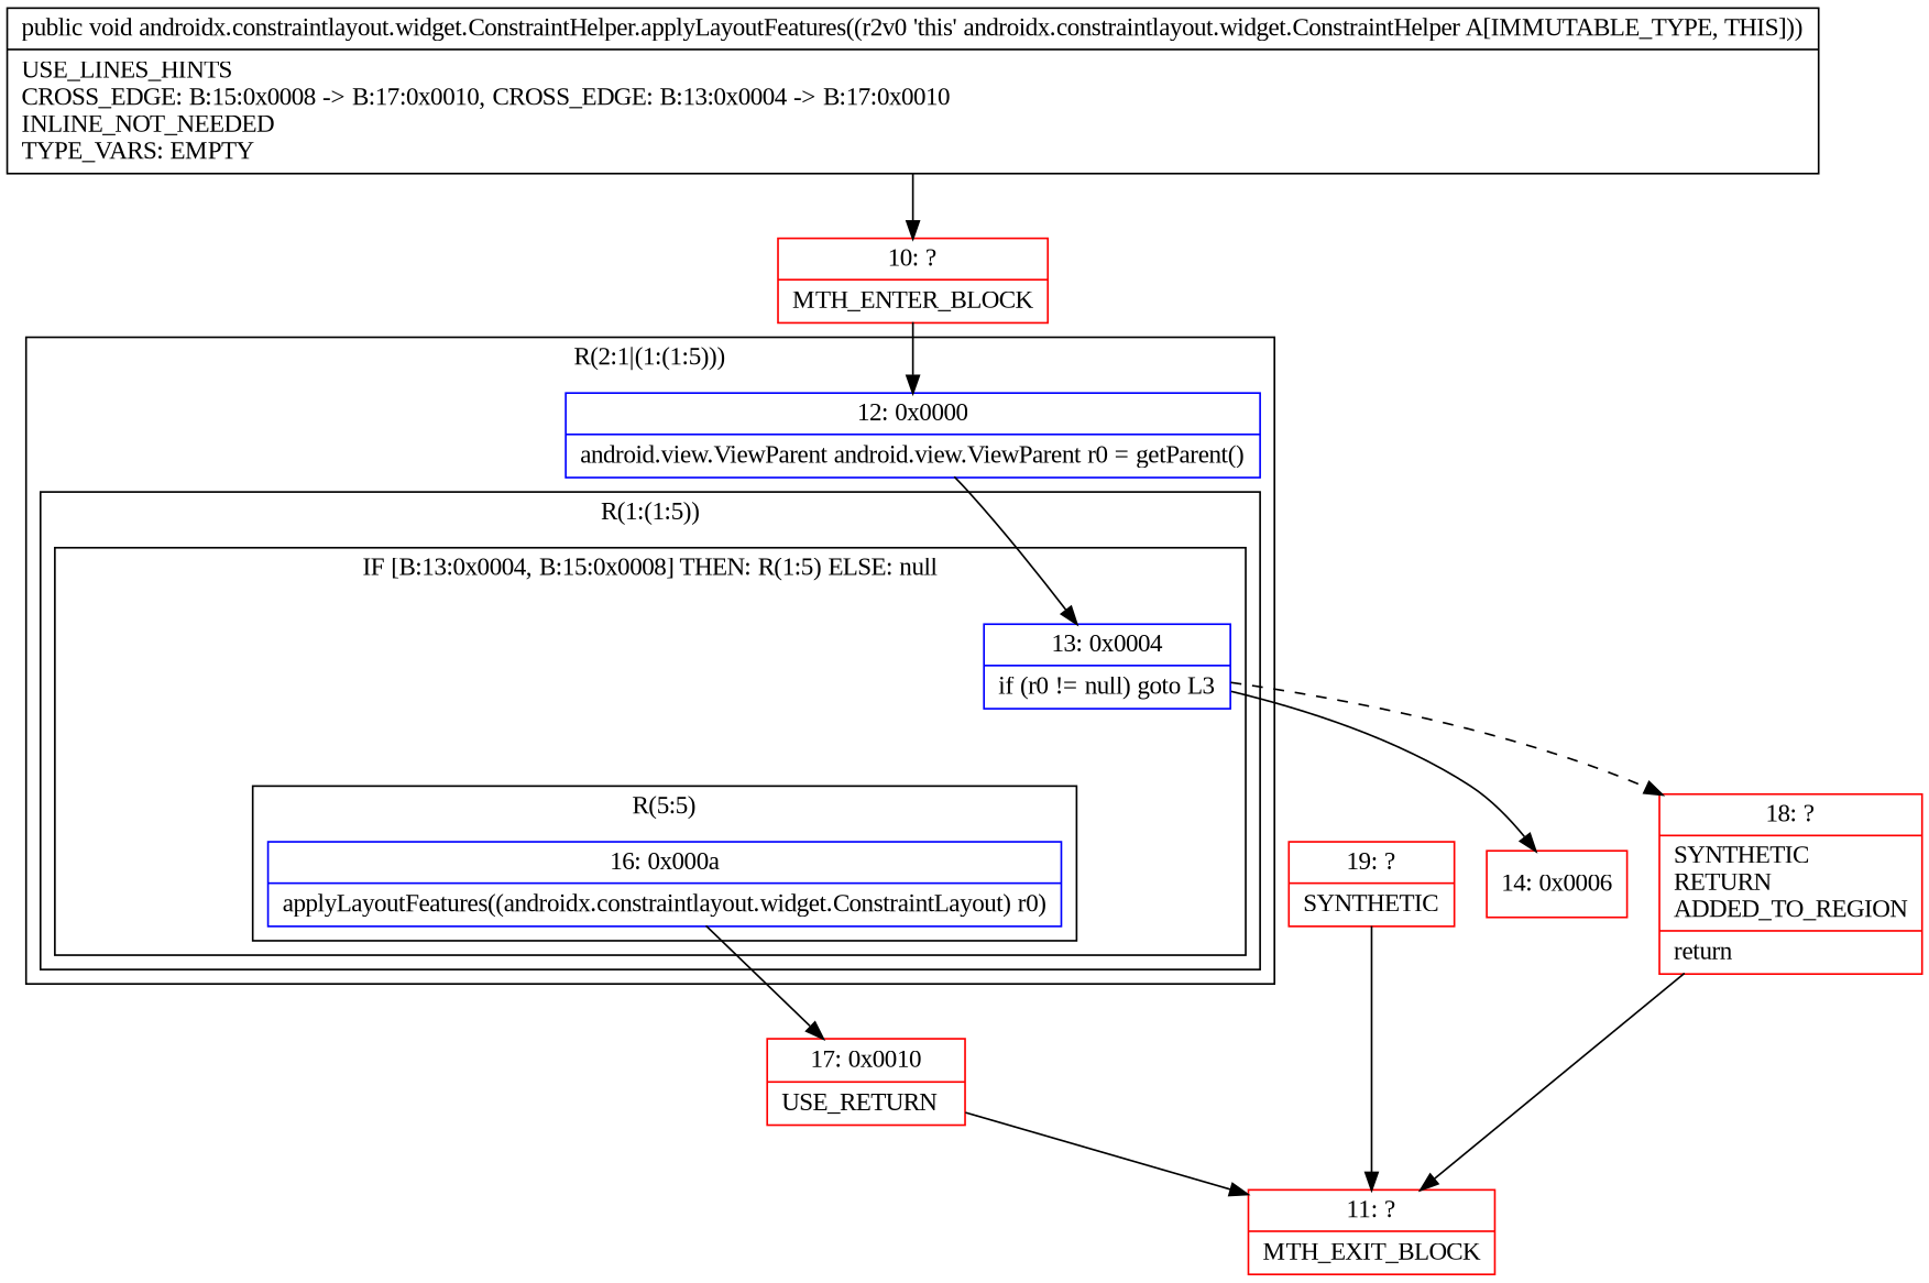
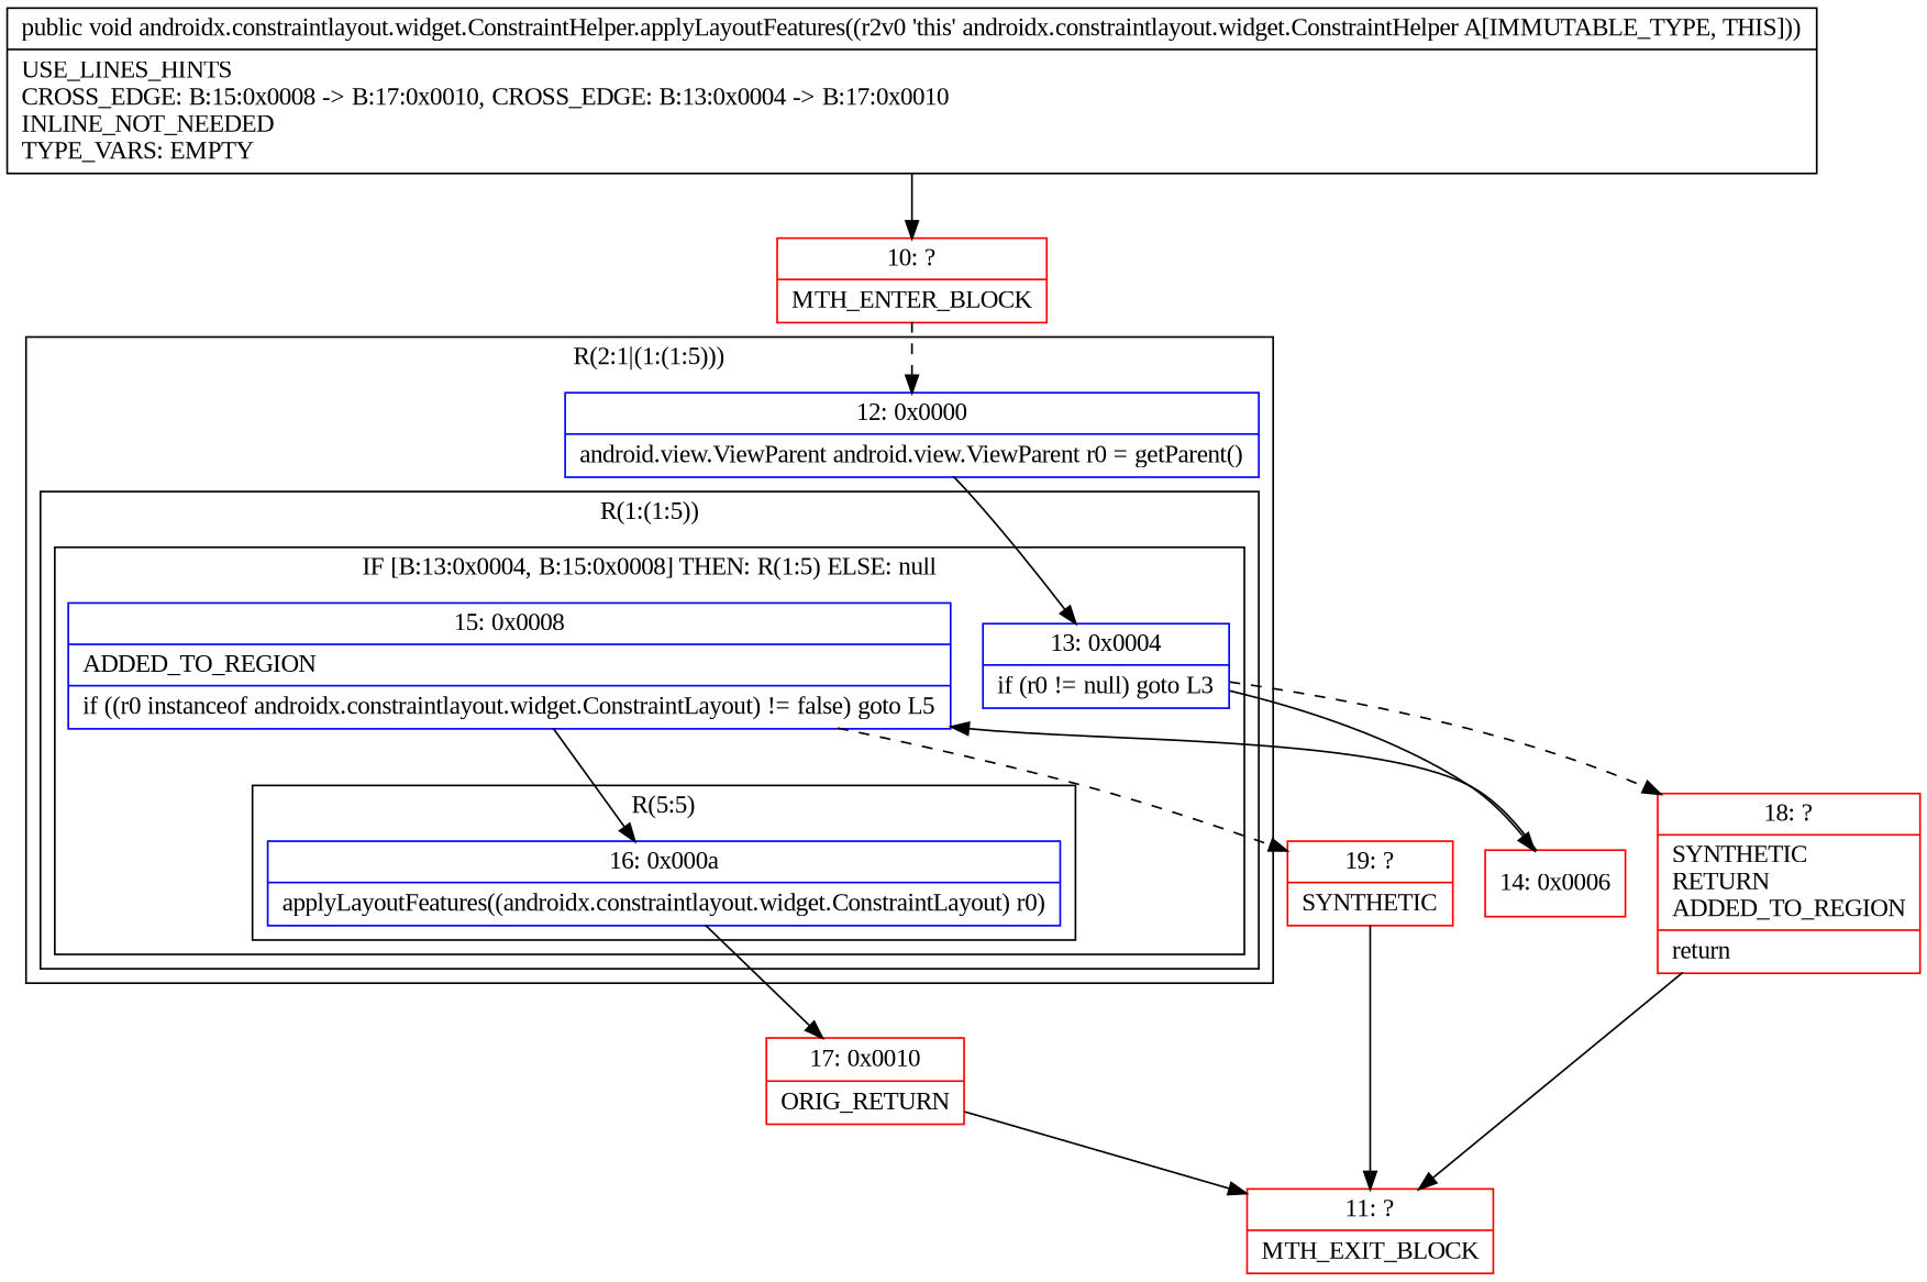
  digraph {
    fontname="Liberation Serif"
    node [color=red fontname="Liberation Serif" shape=record]
    edge [fontname="Liberation Serif"]
    n1 [color=blue label="{16\:\ 0x000a|applyLayoutFeatures((androidx.constraintlayout.widget.ConstraintLayout) r0)\l}"]
    n2 [color=blue label="{13\:\ 0x0004|if (r0 != null) goto L3\l}"]
+   n3 [color=blue label="{15\:\ 0x0008|ADDED_TO_REGION\l|if ((r0 instanceof androidx.constraintlayout.widget.ConstraintLayout) != false) goto L5\l}"]
    n4 [color=blue label="{12\:\ 0x0000|android.view.ViewParent android.view.ViewParent r0 = getParent()\l}"]
-   n5 [label="{17\:\ 0x0010|USE_RETURN\l}"]
+   n5 [label="{17\:\ 0x0010|ORIG_RETURN\l}"]
    n6 [label="{14\:\ 0x0006}"]
    n7 [label="{18\:\ ?|SYNTHETIC\lRETURN\lADDED_TO_REGION\l|return\l}"]
    n8 [label="{19\:\ ?|SYNTHETIC\l}"]
    n9 [label="{11\:\ ?|MTH_EXIT_BLOCK\l}"]
    n10 [label="{10\:\ ?|MTH_ENTER_BLOCK\l}"]
    n11 [label="{public void androidx.constraintlayout.widget.ConstraintHelper.applyLayoutFeatures((r2v0 'this' androidx.constraintlayout.widget.ConstraintHelper A[IMMUTABLE_TYPE, THIS]))  | USE_LINES_HINTS\lCROSS_EDGE: B:15:0x0008 \-\> B:17:0x0010, CROSS_EDGE: B:13:0x0004 \-\> B:17:0x0010\lINLINE_NOT_NEEDED\lTYPE_VARS: EMPTY\l}" color=""]
    subgraph cluster_1 {
      label="R(2:1|(1:(1:5)))"
      n4
      subgraph cluster_2 {
        label="R(1:(1:5))"
        subgraph cluster_3 {
          label="IF [B:13:0x0004, B:15:0x0008] THEN: R(1:5) ELSE: null"
          n2
+         n3
          subgraph cluster_4 {
            label="R(5:5)"
            n1
          }
        }
      }
    }
    n1 -> n5
    n2 -> n6
    n2 -> n7 [style=dashed]
+   n3 -> n1
+   n3 -> n8 [style=dashed]
    n4 -> n2
    n5 -> n9
+   n6 -> n3
    n7 -> n9
    n8 -> n9
-   n10 -> n4
+   n10 -> n4 [style=dashed]
    n11 -> n10
  }
